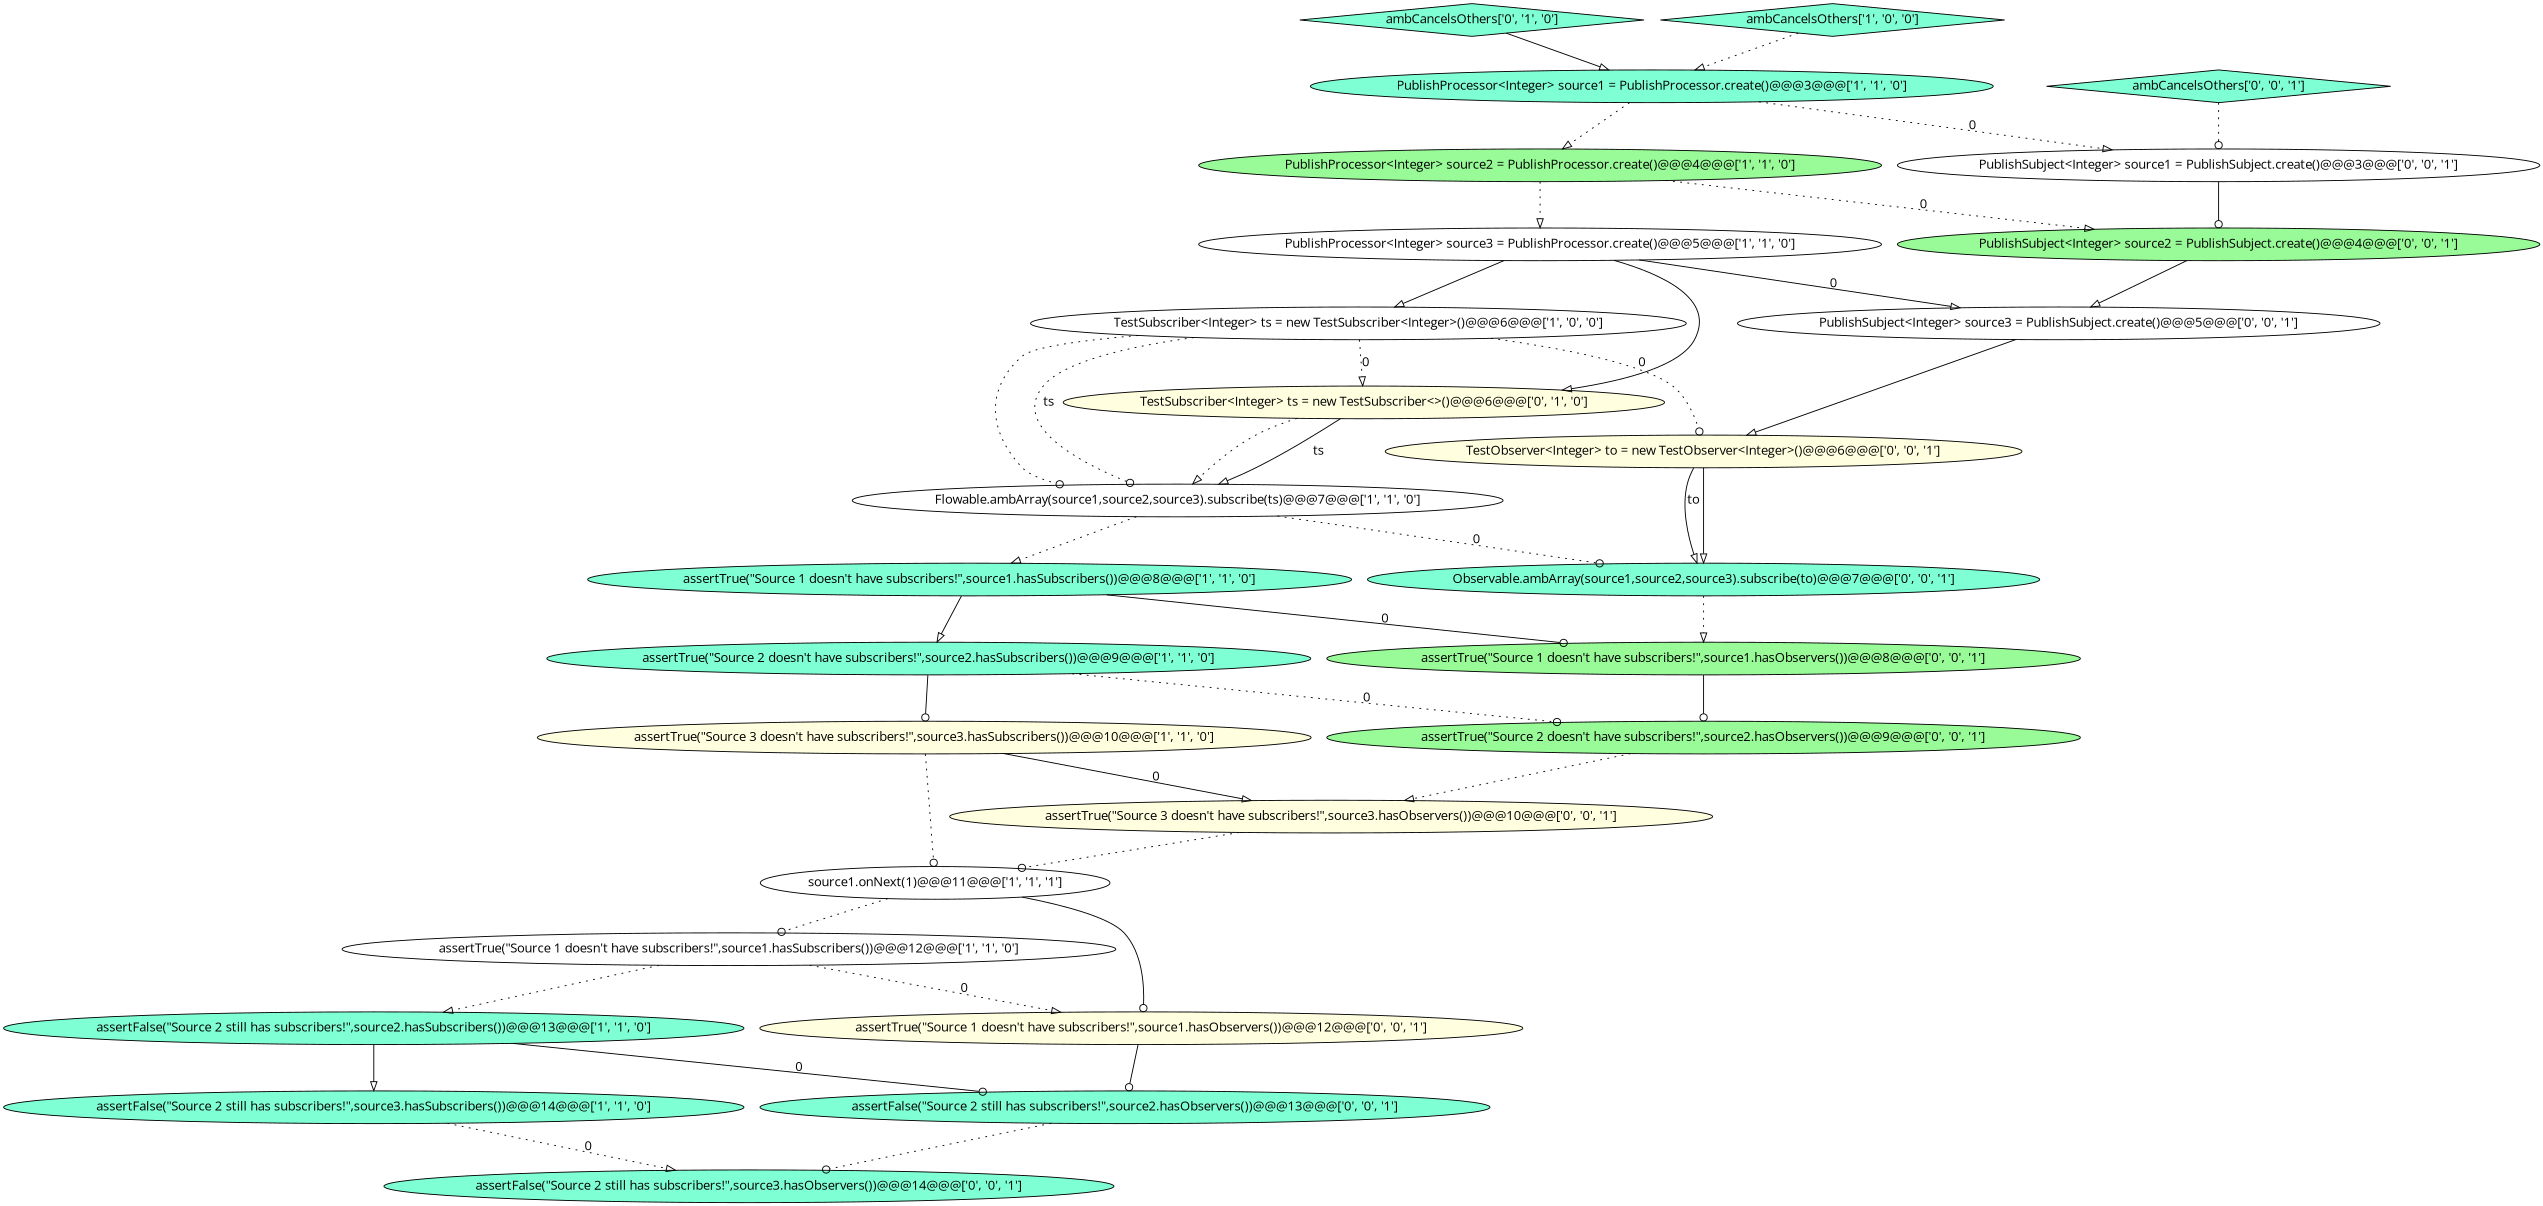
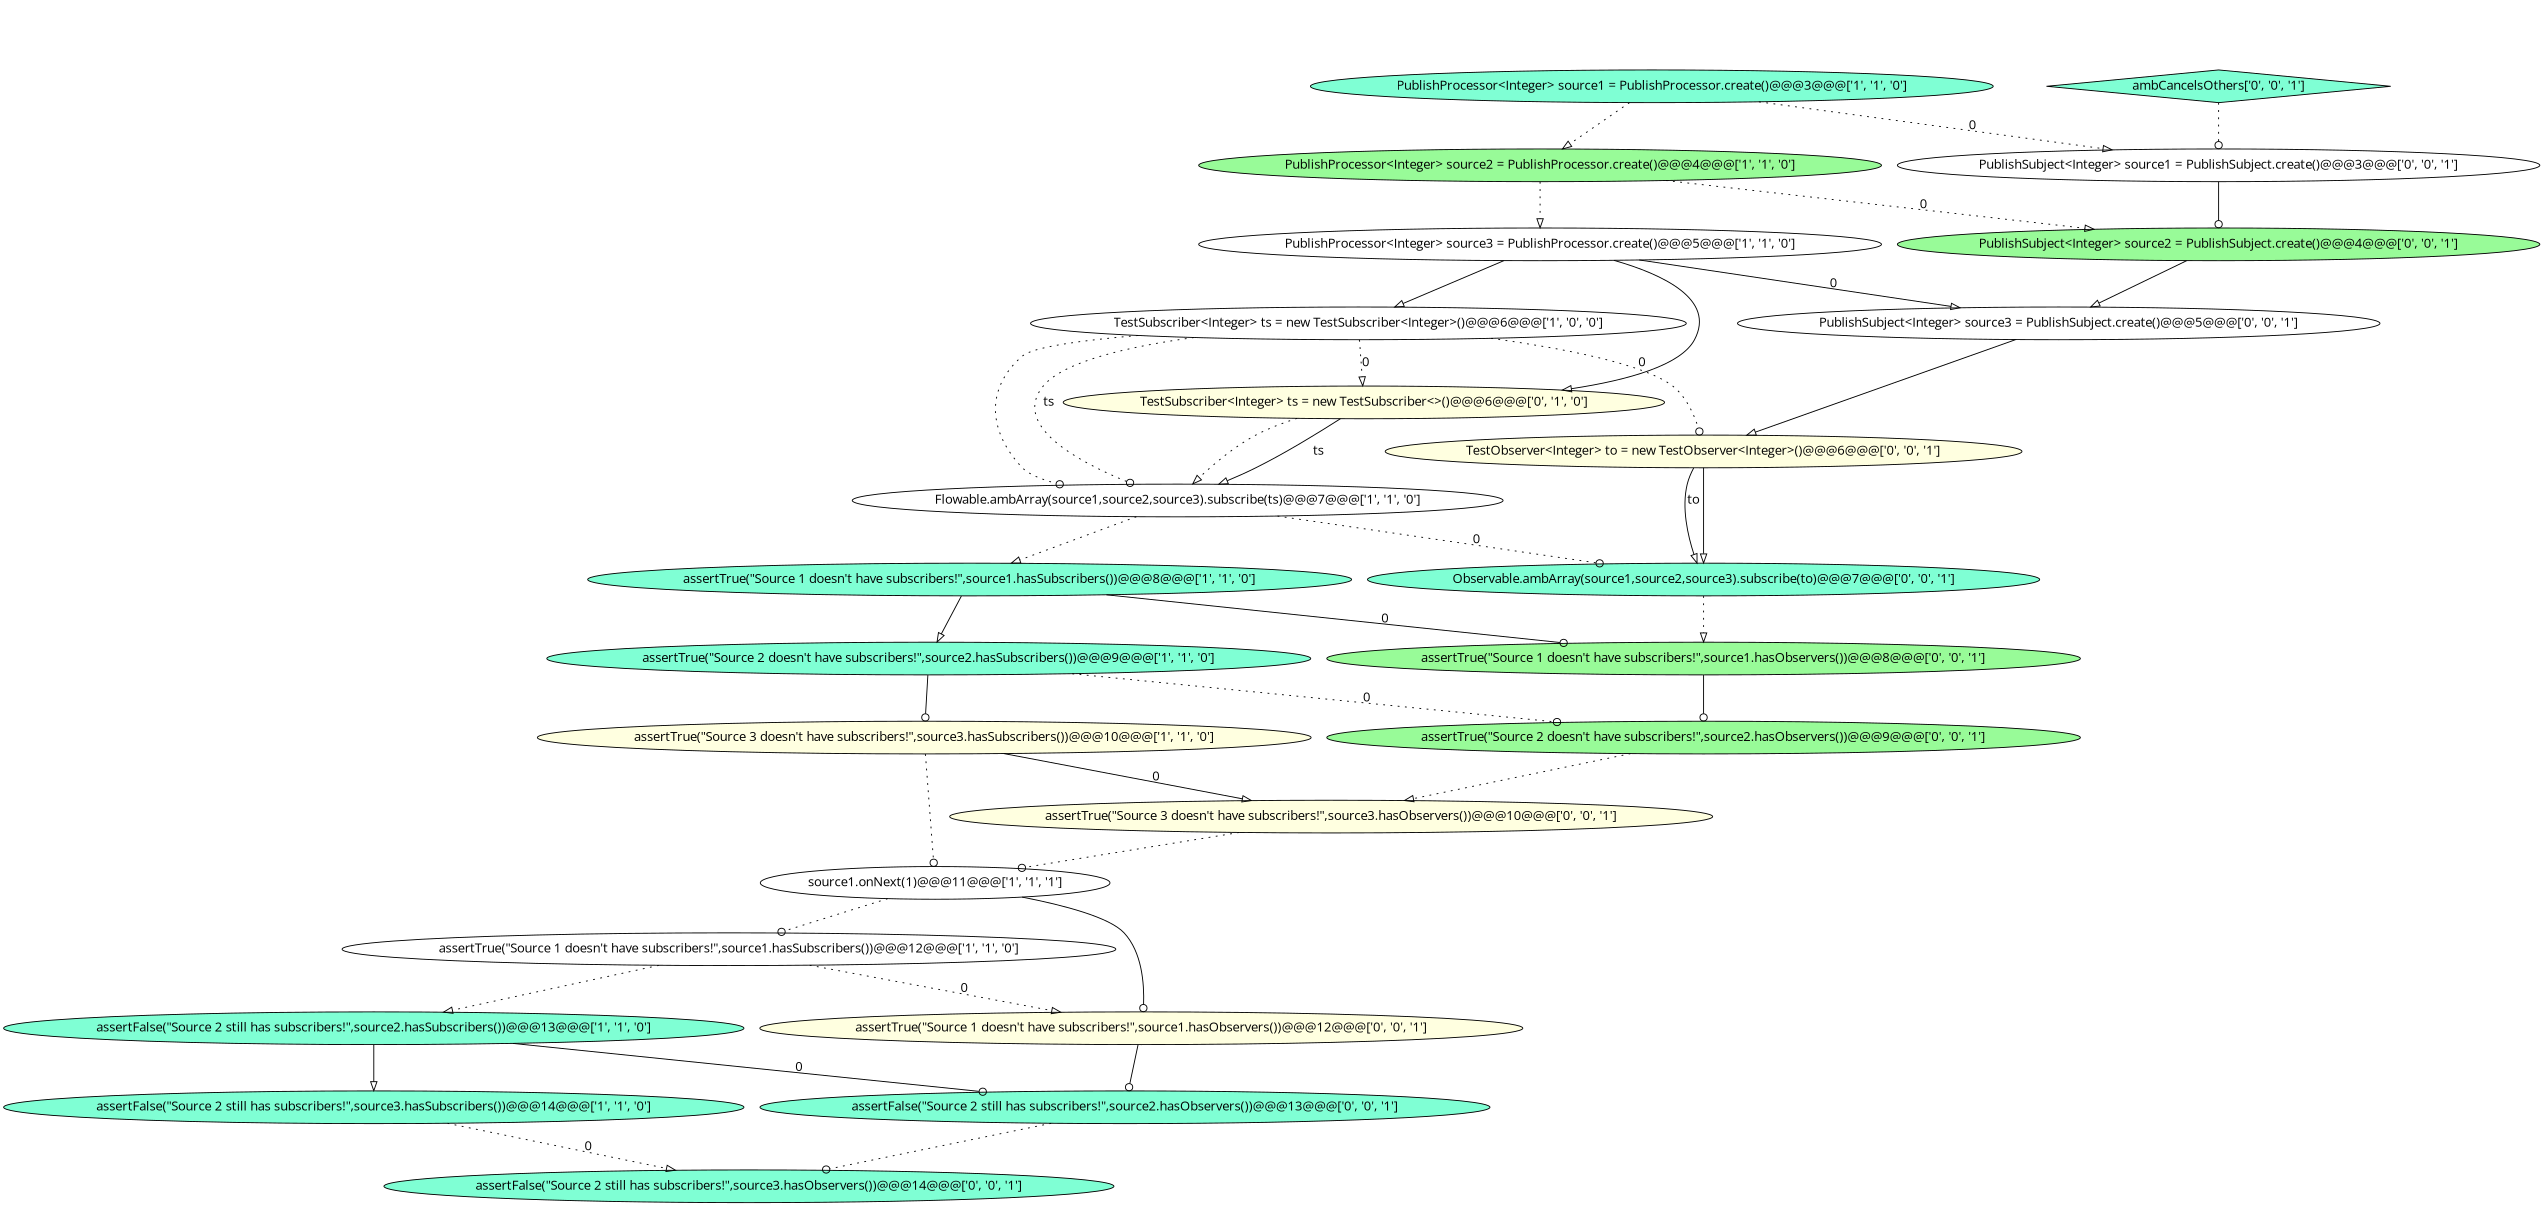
  digraph {
    fontname="Open Sans"
    node [fillcolor=aquamarine fontname="Open Sans" shape=ellipse style=filled]
    edge [arrowhead=onormal fontname="Open Sans" style=dotted]
    n1 [label="assertFalse(\"Source 2 still has subscribers!\",source3.hasSubscribers())@@@14@@@['1', '1', '0']"]
    n2 [label="assertFalse(\"Source 2 still has subscribers!\",source3.hasObservers())@@@14@@@['0', '0', '1']"]
    n3 [fillcolor=palegreen label="PublishSubject<Integer> source2 = PublishSubject.create()@@@4@@@['0', '0', '1']"]
    n4 [fillcolor=white label="PublishSubject<Integer> source3 = PublishSubject.create()@@@5@@@['0', '0', '1']"]
    n5 [fillcolor=lightyellow label="TestObserver<Integer> to = new TestObserver<Integer>()@@@6@@@['0', '0', '1']"]
    n6 [label="Observable.ambArray(source1,source2,source3).subscribe(to)@@@7@@@['0', '0', '1']"]
    n7 [fillcolor=palegreen label="assertTrue(\"Source 1 doesn't have subscribers!\",source1.hasObservers())@@@8@@@['0', '0', '1']"]
    n8 [fillcolor=palegreen label="assertTrue(\"Source 2 doesn't have subscribers!\",source2.hasObservers())@@@9@@@['0', '0', '1']"]
    n9 [label="assertTrue(\"Source 1 doesn't have subscribers!\",source1.hasSubscribers())@@@8@@@['1', '1', '0']"]
    n10 [label="assertTrue(\"Source 2 doesn't have subscribers!\",source2.hasSubscribers())@@@9@@@['1', '1', '0']"]
    n11 [fillcolor=lightyellow label="assertTrue(\"Source 3 doesn't have subscribers!\",source3.hasSubscribers())@@@10@@@['1', '1', '0']"]
    n12 [fillcolor=white label="PublishProcessor<Integer> source3 = PublishProcessor.create()@@@5@@@['1', '1', '0']"]
    n13 [fillcolor=lightyellow label="TestSubscriber<Integer> ts = new TestSubscriber<>()@@@6@@@['0', '1', '0']"]
    n14 [fillcolor=white label="TestSubscriber<Integer> ts = new TestSubscriber<Integer>()@@@6@@@['1', '0', '0']"]
    n15 [fillcolor=white label="Flowable.ambArray(source1,source2,source3).subscribe(ts)@@@7@@@['1', '1', '0']"]
    n16 [label="ambCancelsOthers['0', '0', '1']" shape=diamond]
    n17 [fillcolor=white label="PublishSubject<Integer> source1 = PublishSubject.create()@@@3@@@['0', '0', '1']"]
    n18 [fillcolor=lightyellow label="assertTrue(\"Source 3 doesn't have subscribers!\",source3.hasObservers())@@@10@@@['0', '0', '1']"]
    n19 [fillcolor=white label="source1.onNext(1)@@@11@@@['1', '1', '1']"]
    n20 [fillcolor=white label="assertTrue(\"Source 1 doesn't have subscribers!\",source1.hasSubscribers())@@@12@@@['1', '1', '0']"]
    n21 [fillcolor=lightyellow label="assertTrue(\"Source 1 doesn't have subscribers!\",source1.hasObservers())@@@12@@@['0', '0', '1']"]
    n22 [label="assertFalse(\"Source 2 still has subscribers!\",source2.hasSubscribers())@@@13@@@['1', '1', '0']"]
    n23 [label="assertFalse(\"Source 2 still has subscribers!\",source2.hasObservers())@@@13@@@['0', '0', '1']"]
    n24 [fillcolor=palegreen label="PublishProcessor<Integer> source2 = PublishProcessor.create()@@@4@@@['1', '1', '0']"]
    n25 [label="PublishProcessor<Integer> source1 = PublishProcessor.create()@@@3@@@['1', '1', '0']"]
-   n26 [label="ambCancelsOthers['0', '1', '0']" shape=diamond]
-   n27 [label="ambCancelsOthers['1', '0', '0']" shape=diamond]
    n1 -> n2 [label=0]
    n3 -> n4 [style=solid]
    n4 -> n5 [style=solid]
    n5 -> n6 [style=solid]
    n5 -> n6 [label=to style=solid]
    n6 -> n7
    n7 -> n8 [arrowhead=odot style=solid]
    n8 -> n18
    n9 -> n7 [arrowhead=odot label=0 style=solid]
    n9 -> n10 [style=solid]
    n10 -> n8 [arrowhead=odot label=0]
    n10 -> n11 [arrowhead=odot style=solid]
    n11 -> n18 [label=0 style=solid]
    n11 -> n19 [arrowhead=odot]
    n12 -> n4 [label=0 style=solid]
    n12 -> n13 [style=solid]
    n12 -> n14 [style=solid]
    n13 -> n15 [label=ts style=solid]
    n13 -> n15
    n14 -> n5 [arrowhead=odot label=0]
    n14 -> n13 [label=0]
    n14 -> n15 [arrowhead=odot]
    n14 -> n15 [arrowhead=odot label=ts]
    n15 -> n6 [arrowhead=odot label=0]
    n15 -> n9
    n16 -> n17 [arrowhead=odot]
    n17 -> n3 [arrowhead=odot style=solid]
    n18 -> n19 [arrowhead=odot]
    n19 -> n20 [arrowhead=odot]
    n19 -> n21 [arrowhead=odot style=solid]
    n20 -> n21 [label=0]
    n20 -> n22
    n21 -> n23 [arrowhead=odot style=solid]
    n22 -> n1 [style=solid]
    n22 -> n23 [arrowhead=odot label=0 style=solid]
    n23 -> n2 [arrowhead=odot]
    n24 -> n3 [label=0]
    n24 -> n12
    n25 -> n17 [label=0]
    n25 -> n24
-   n26 -> n25 [style=solid]
-   n27 -> n25
  }
